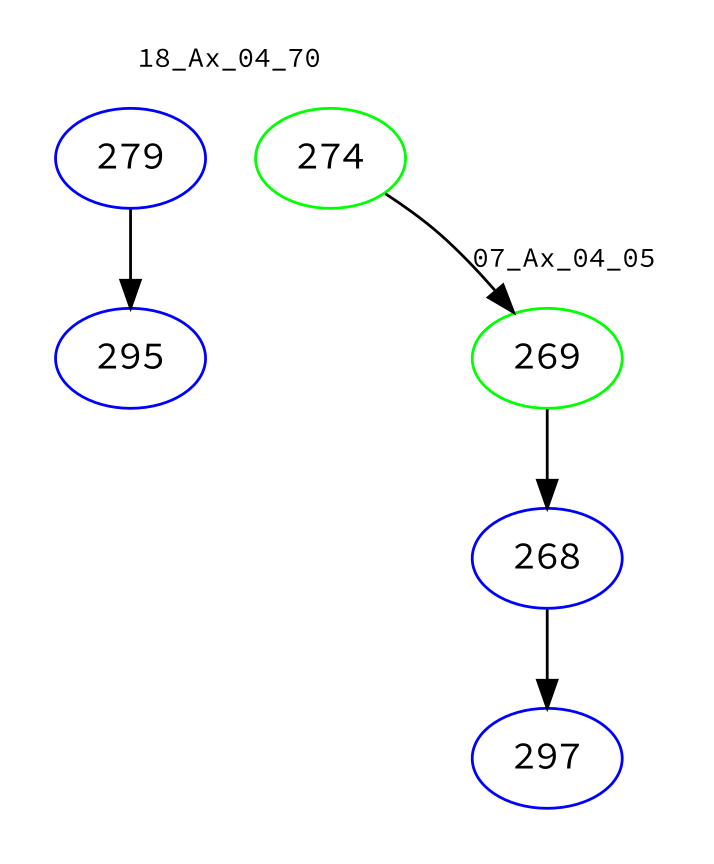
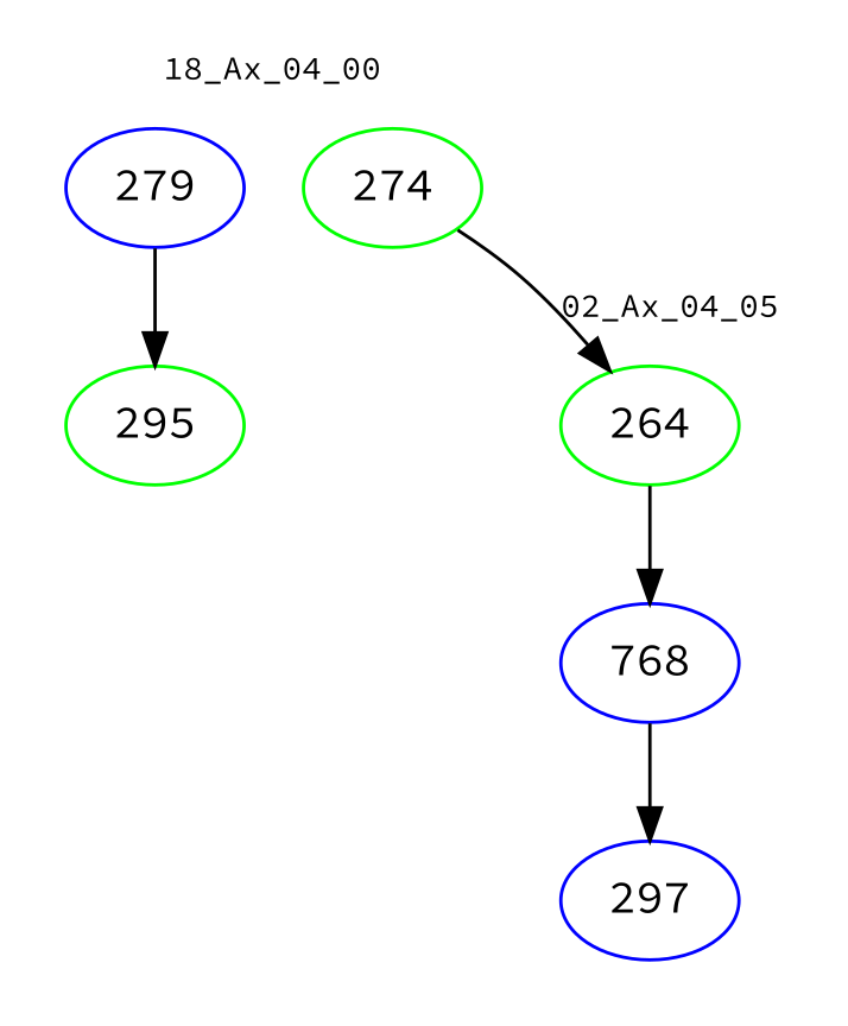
  digraph {
    fontname="Source Code Pro"
    node [color=blue fontname="Source Code Pro"]
    edge [color=black fontname="Source Code Pro"]
-   n1 [color=green label=269]
-   n2 [label=268]
+   n1 [color=green label=264]
+   n2 [label=768]
    n3 [label=297]
    n4 [color=green label=274]
    n5 [label=279]
-   n6 [label=295]
+   n6 [color=green label=295]
    subgraph cluster_1 {
      color=white
      fontsize=10
-     label="07_Ax_04_05"
+     label="02_Ax_04_05"
      n1
      n2
      n3
    }
    subgraph cluster_2 {
      color=white
      fontsize=10
-     label="18_Ax_04_70"
+     label="18_Ax_04_00"
      n4
      n5
      n6
    }
    n1 -> n2
    n2 -> n3
    n4 -> n1
    n5 -> n6
  }
